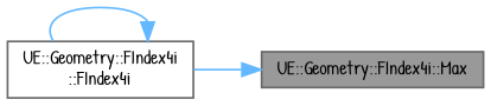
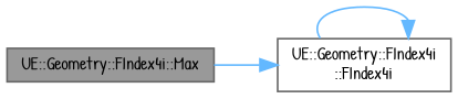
  digraph {
    rankdir=LR
    fontname="Patrick Hand"
    node [fontname="Patrick Hand" fontsize=10 shape=box style=filled]
    edge [color=steelblue1 fontname="Patrick Hand" fontsize=10 labelfontname=Helvetica labelfontsize=10 style=solid]
    n1 [color=gray40 fillcolor=grey60 fontcolor=black height=0.2 label="UE::Geometry::FIndex4i::Max" width=0.4]
    n2 [color=grey40 fillcolor=white height=0.2 label="UE::Geometry::FIndex4i\l::FIndex4i" width=0.4]
-   n2 -> n1
+   n1 -> n2
    n2 -> n2
  }
